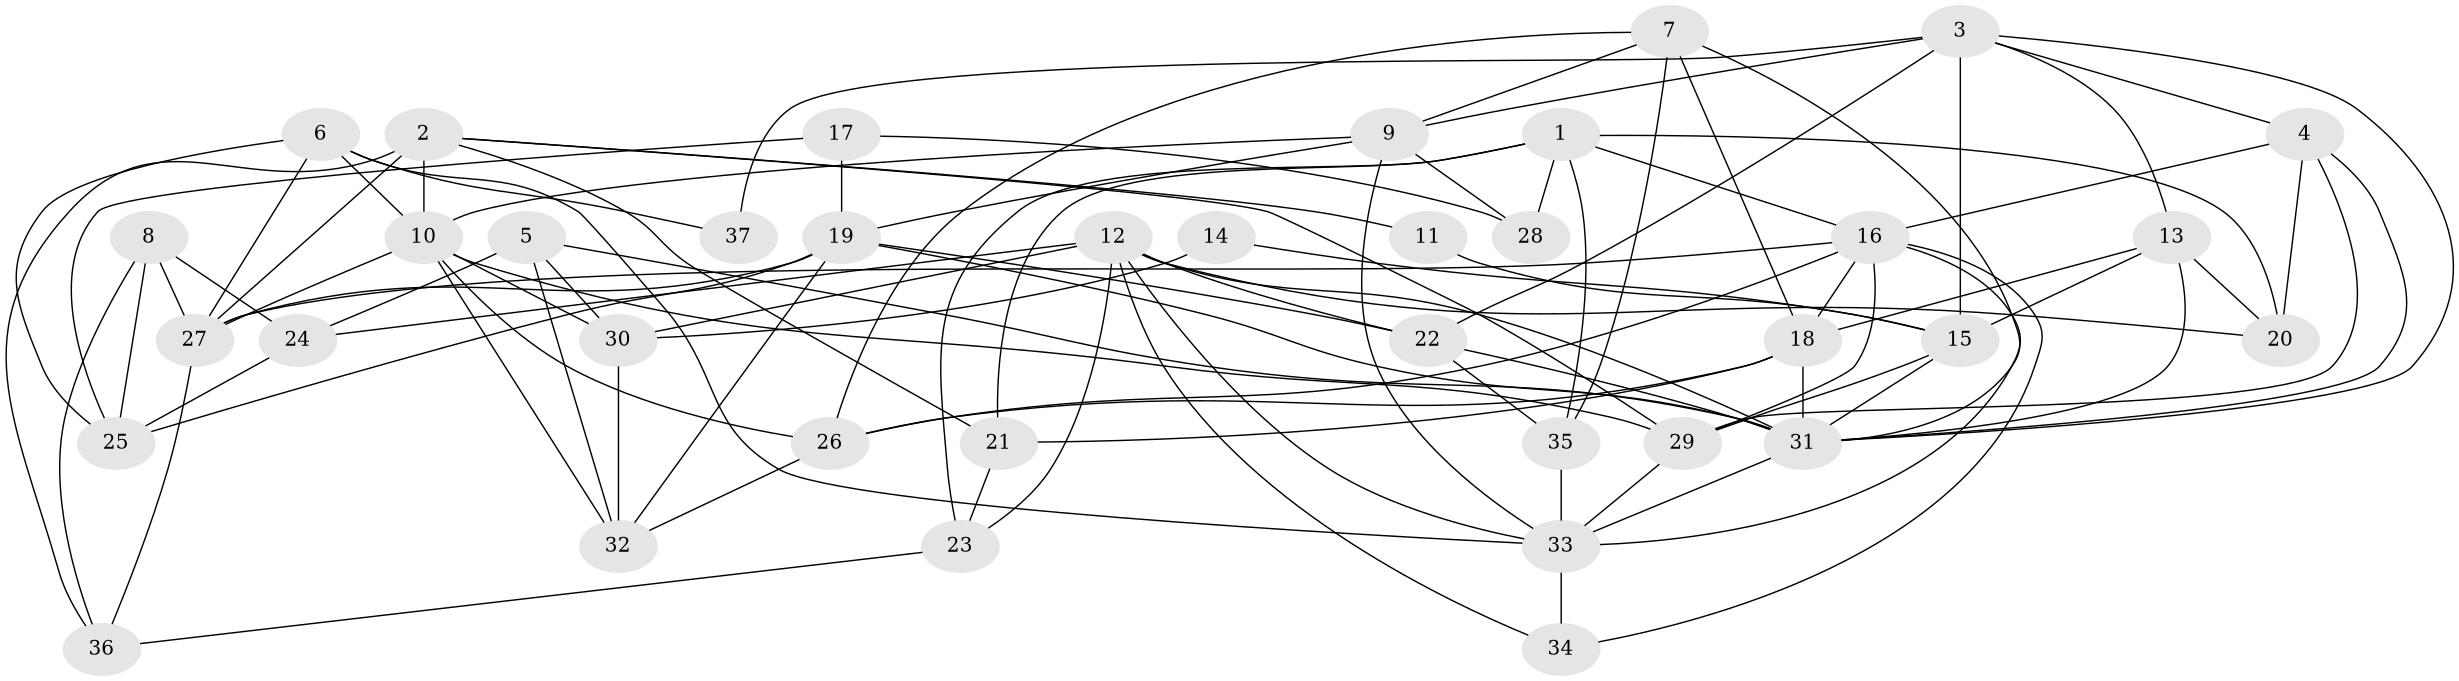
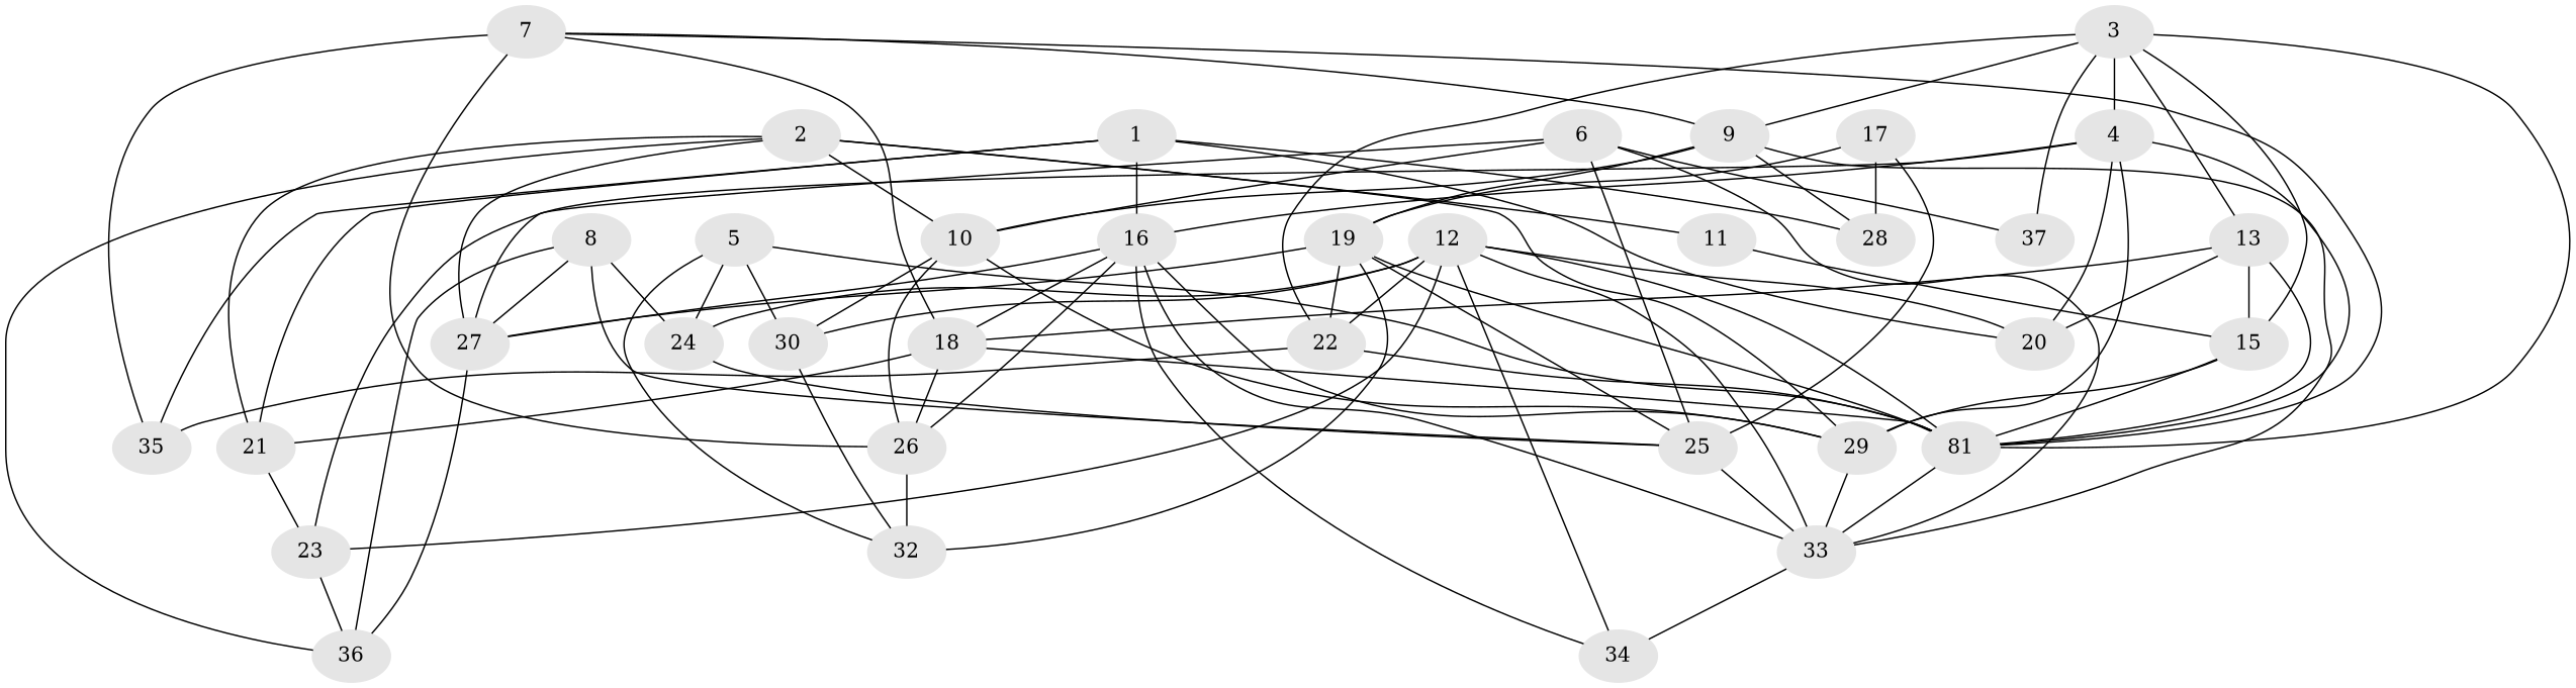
  graph {
    node [color=gray90 style=filled]
    edge [weight=1.0]
    1
    16
    20
    21
    23
    28
    35
    27
    29
    33
    18
    26
    34
    36
    2
    10
    11
    30
    32
    15
    3
    4
    9
    13
    22
-   31
+   31 [label=81]
    37
    19
    5
    24
    25
    6
    7
    8
    12
-   14
    17
    1 -- 16
    1 -- 20
    1 -- 21
-   1 -- 23
+   4 -- 23
    1 -- 28
    1 -- 35
    16 -- 27
    16 -- 29
    16 -- 33
    16 -- 18
    16 -- 26
    16 -- 34
    21 -- 23
    23 -- 36
    27 -- 36
    29 -- 33
    33 -- 34
    18 -- 21
    18 -- 26
    18 -- 31
    26 -- 32
    2 -- 21
    2 -- 27
    2 -- 29
    2 -- 36
    2 -- 10 [weight=3.0]
    2 -- 11
-   10 -- 27
    10 -- 29
    10 -- 26
    10 -- 30
-   10 -- 32 [weight=2.0]
    11 -- 15
    30 -- 32
    15 -- 29
    15 -- 31
    3 -- 15
    3 -- 4
    3 -- 9
    3 -- 13
    3 -- 22
    3 -- 31 [weight=2.0]
    3 -- 37 [weight=2.0]
    4 -- 16
    4 -- 20
    4 -- 29
    4 -- 31
    9 -- 28
    9 -- 33
    9 -- 10
    9 -- 19
    13 -- 20
    13 -- 18
    13 -- 15
    13 -- 31
    22 -- 35 [weight=2.0]
    22 -- 31
    31 -- 33
    19 -- 27
    19 -- 32 [weight=2.0]
    19 -- 22
    19 -- 31 [weight=2.0]
    19 -- 25
    5 -- 30
    5 -- 32
    5 -- 31
    5 -- 24
    24 -- 25
-   35 -- 33
+   25 -- 33
    6 -- 27
    6 -- 33
    6 -- 10
    6 -- 37
    6 -- 25
    7 -- 35 [weight=2.0]
    7 -- 18
    7 -- 26
    7 -- 9
    7 -- 31
    8 -- 27
    8 -- 36
    8 -- 24
    8 -- 25
    12 -- 20
    12 -- 23
    12 -- 33
    12 -- 34
    12 -- 30
    12 -- 22
    12 -- 31
    12 -- 24 [weight=2.0]
-   14 -- 30
-   14 -- 15
    17 -- 28
    17 -- 19
    17 -- 25
  }
